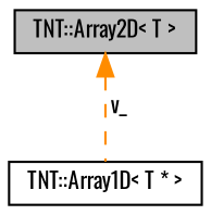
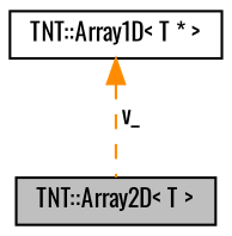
  digraph {
    fontname=Oswald
    node [color=black fontname=Oswald fontsize=10 shape=record style=filled]
    n1 [fillcolor=grey75 fontcolor=black height=0.2 label="TNT::Array2D\< T \>" width=0.4]
    n2 [fillcolor=white height=0.2 label="TNT::Array1D\< T * \>" width=0.4]
-   n1 -> n2 [color=darkorange dir=back fontname=Oswald fontsize=10 label=" v_" labelfontname=Helvetica labelfontsize=10 style=dashed]
+   n2 -> n1 [color=darkorange dir=back fontname=Oswald fontsize=10 label=" v_" labelfontname=Helvetica labelfontsize=10 style=dashed]
  }
